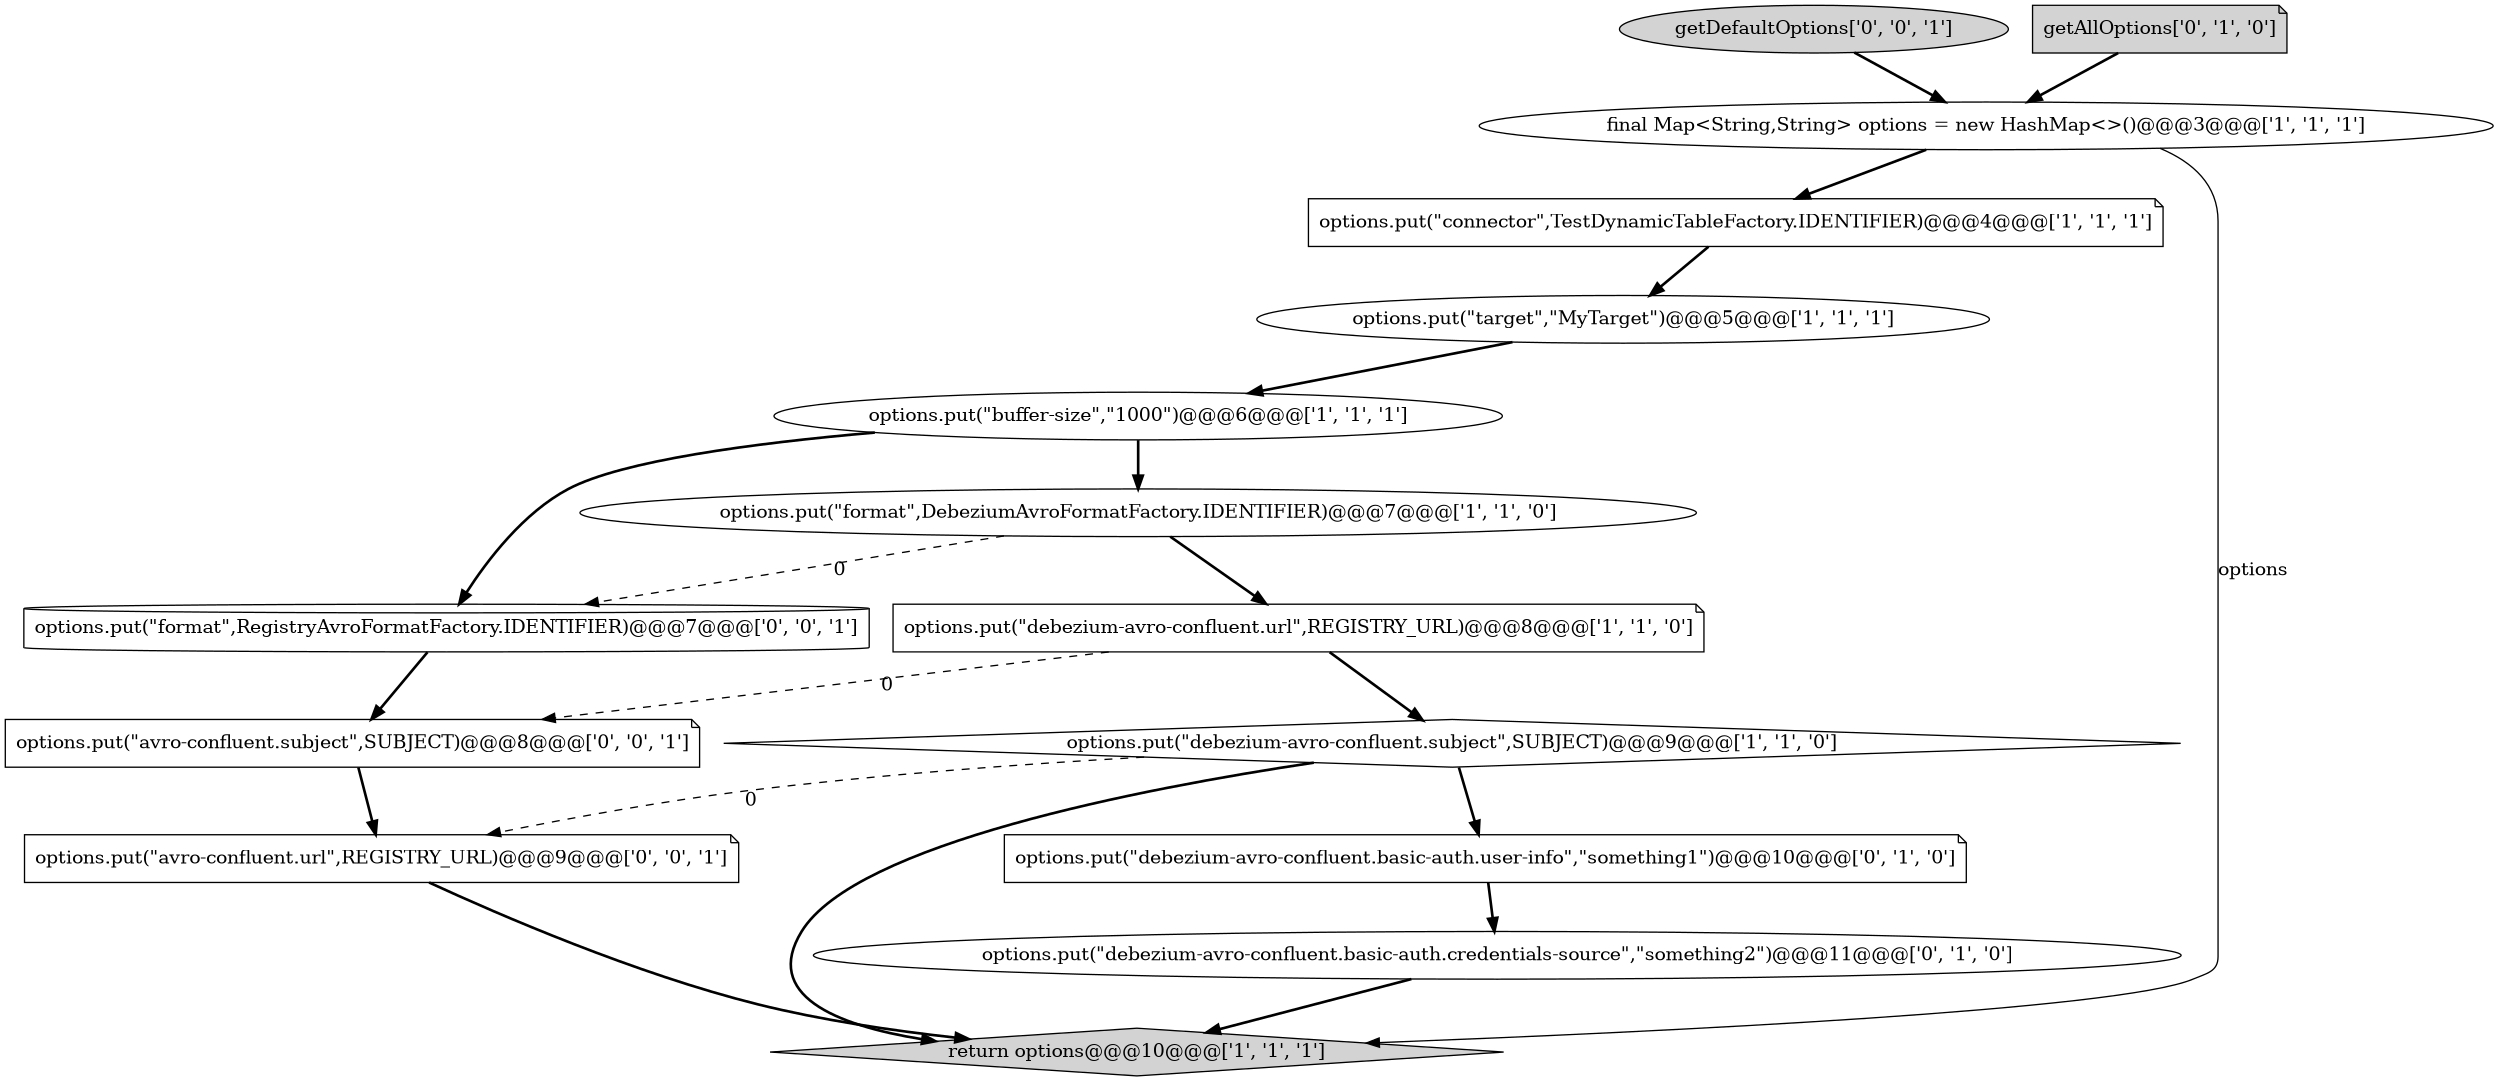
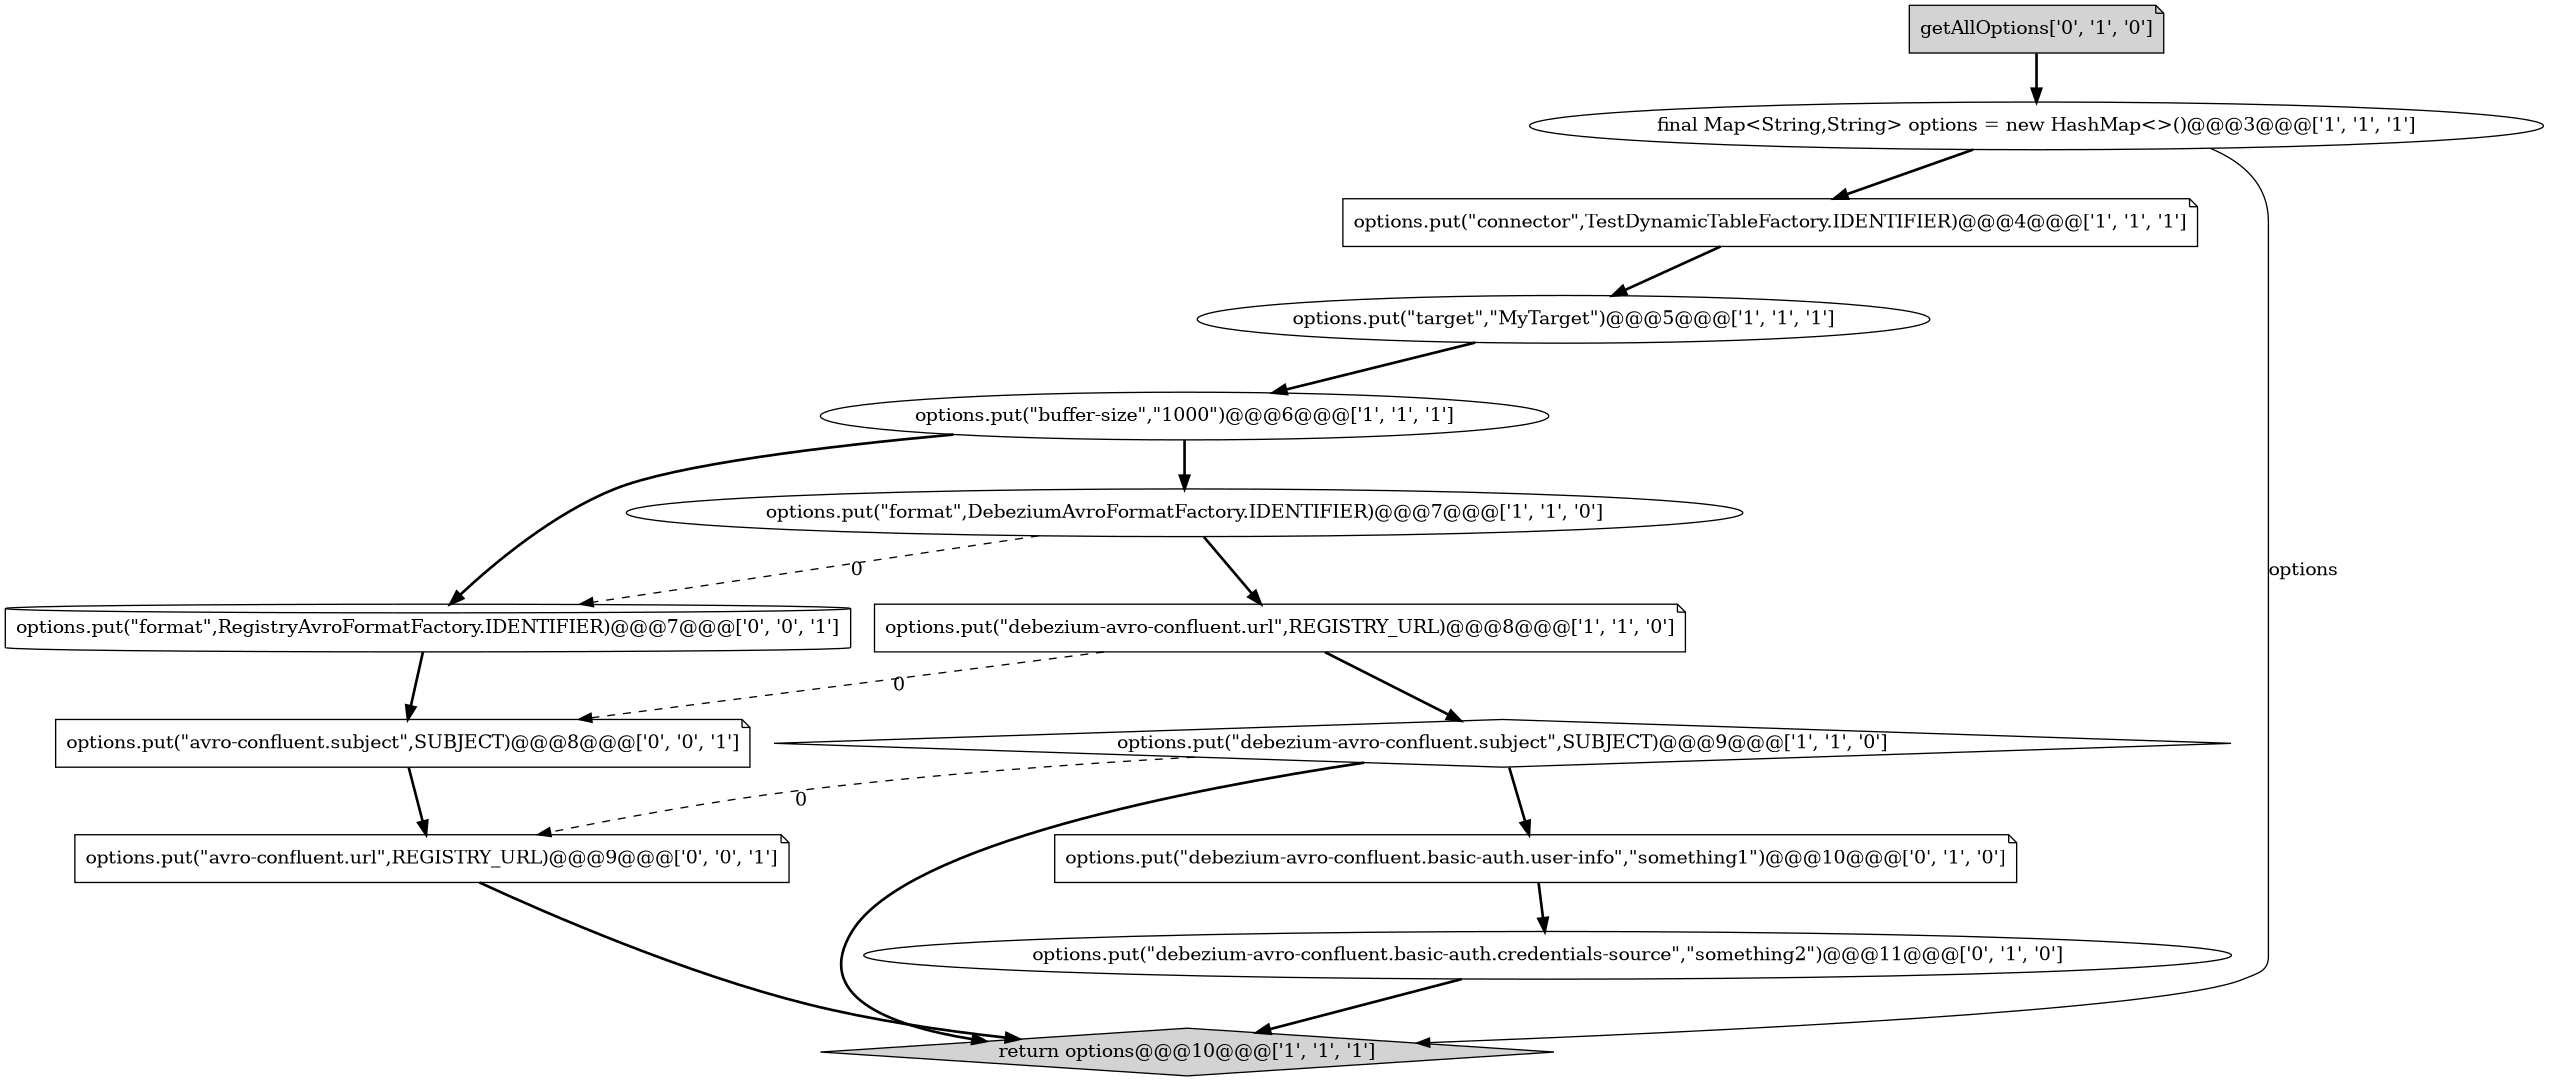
  digraph {
    node [fillcolor=white shape=ellipse style=filled]
    edge [style=bold]
    n1 [label="options.put(\"buffer-size\",\"1000\")@@@6@@@['1', '1', '1']"]
    n2 [label="options.put(\"format\",DebeziumAvroFormatFactory.IDENTIFIER)@@@7@@@['1', '1', '0']"]
    n3 [label="options.put(\"format\",RegistryAvroFormatFactory.IDENTIFIER)@@@7@@@['0', '0', '1']" shape=cylinder]
    n4 [label="options.put(\"debezium-avro-confluent.url\",REGISTRY_URL)@@@8@@@['1', '1', '0']" shape=note]
    n5 [label="options.put(\"avro-confluent.subject\",SUBJECT)@@@8@@@['0', '0', '1']" shape=note]
    n6 [label="options.put(\"avro-confluent.url\",REGISTRY_URL)@@@9@@@['0', '0', '1']" shape=note]
    n7 [fillcolor=lightgray label="return options@@@10@@@['1', '1', '1']" shape=diamond]
    n8 [label="options.put(\"debezium-avro-confluent.subject\",SUBJECT)@@@9@@@['1', '1', '0']" shape=diamond]
    n9 [label="options.put(\"debezium-avro-confluent.basic-auth.user-info\",\"something1\")@@@10@@@['0', '1', '0']" shape=note]
    n10 [label="options.put(\"debezium-avro-confluent.basic-auth.credentials-source\",\"something2\")@@@11@@@['0', '1', '0']"]
    n11 [label="final Map<String,String> options = new HashMap<>()@@@3@@@['1', '1', '1']"]
    n12 [label="options.put(\"connector\",TestDynamicTableFactory.IDENTIFIER)@@@4@@@['1', '1', '1']" shape=note]
    n13 [label="options.put(\"target\",\"MyTarget\")@@@5@@@['1', '1', '1']"]
-   n14 [fillcolor=lightgray label="getDefaultOptions['0', '0', '1']"]
    n15 [fillcolor=lightgray label="getAllOptions['0', '1', '0']" shape=note]
    n1 -> n2
    n1 -> n3
    n2 -> n3 [label=0 style=dashed]
    n2 -> n4
    n3 -> n5
    n4 -> n5 [label=0 style=dashed]
    n4 -> n8
    n5 -> n6
    n6 -> n7
    n8 -> n6 [label=0 style=dashed]
    n8 -> n7
    n8 -> n9
    n9 -> n10
    n10 -> n7
    n11 -> n7 [label=options style=solid]
    n11 -> n12
    n12 -> n13
    n13 -> n1
-   n14 -> n11
    n15 -> n11
  }
